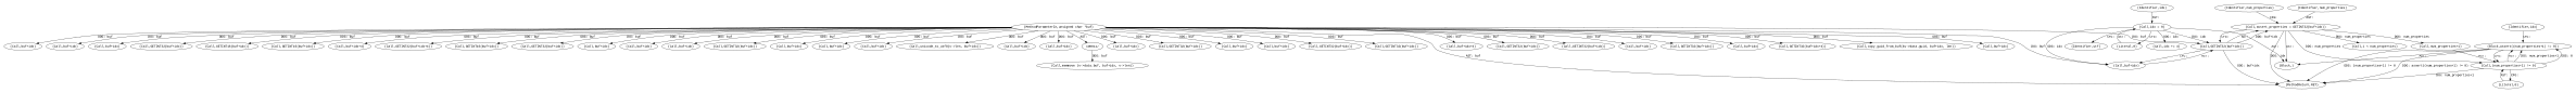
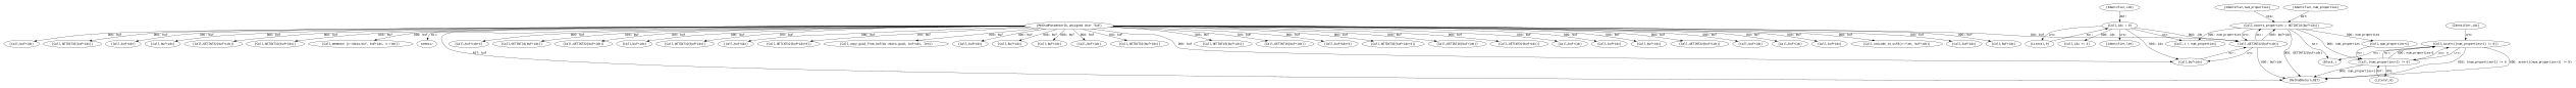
  digraph {
    fontname="Liberation Mono"
    node [fontname="Liberation Mono"]
    edge [fontname="Liberation Mono"]
-   n1 [label="(Block,assert((num_properties+1) != 0))"]
+   n1 [label="(Call,assert((num_properties+1) != 0))"]
    n2 [label="(Call,(num_properties+1) != 0)"]
    n3 [label="(MethodReturn,RET)"]
    n4 [label="(Block,)"]
    n5 [label="(Literal,0)"]
    n6 [label="(Call,assert_properties = GETINT32(buf+idx))"]
    n7 [label="(Call,GETINT32(buf+idx))"]
    n8 [label="(Call,i < num_properties)"]
    n9 [label="(Call,num_properties+1)"]
    n10 [label="(Call,buf+idx)"]
    n11 [label="(MethodParameterIn,unsigned char *buf)"]
    n12 [label="(Call,buf+idx+4)"]
    n13 [label="(Call,GETINT32(buf+idx))"]
    n14 [label="(Call,GETINT32(buf+idx))"]
    n15 [label="(Call,buf+idx)"]
    n16 [label="(Call,GETINT32(buf+idx))"]
    n17 [label="(Call,buf+idx)"]
    n18 [label="(Call,GETINT32(buf+idx+4))"]
    n19 [label="(Call,copy_guid_from_buf(&v->data.guid, buf+idx, len))"]
    n20 [label="(Call,buf+idx)"]
    n21 [label="(Call,buf+idx)"]
    n22 [label="(Call,buf+idx)"]
    n23 [label="(Call,buf+idx)"]
    n24 [label="(Call,GETINT32(buf+idx))"]
    n25 [label="(Call,GETINT16(buf+idx))"]
    n26 [label="(Call,GETINT16(buf+idx))"]
    n27 [label="(Call,buf+idx+4)"]
    n28 [label="(Call,GETINT32(buf+idx+4))"]
    n29 [label="(Call,GETINT16(buf+idx))"]
    n30 [label="(Call,GETINT32(buf+idx))"]
    n31 [label="(Call,buf+idx)"]
    n32 [label="(Call,buf+idx)"]
    n33 [label="(Call,buf+idx)"]
    n34 [label="(Call,GETINT32(buf+idx))"]
    n35 [label="(Call,buf+idx)"]
    n36 [label="(Call,buf+idx)"]
    n37 [label="(Call,buf+idx)"]
    n38 [label="(Call,unicode_to_utf8(v->len, buf+idx))"]
    n39 [label="(Call,buf+idx)"]
    n40 [label="(Call,buf+idx)"]
    n41 [label="(Call,buf+idx)"]
    n42 [label="(Call,GETINT32(buf+idx))"]
    n43 [label="(Call,buf+idx)"]
    n44 [label="(Call,buf+idx)"]
    n45 [label="(Call,GETINT32(buf+idx))"]
    n46 [label="(Call,GETINT32(buf+idx))"]
    n47 [label="(Call,memmove (v->data.buf, buf+idx, v->len))"]
    1000117
    n49 [label="(Call,idx = 0)"]
    n50 [label="(Literal,0)"]
    n51 [label="(Call,idx += 4)"]
-   n52 [label="(Identifier,utf)"]
+   n52 [label="(Identifier,len)"]
    n53 [label="(Identifier,num_properties)"]
    n54 [label="(Identifier,num_properties)"]
    n55 [label="(Identifier,idx)"]
    n56 [label="(Identifier,idx)"]
    n1 -> n2 [label="CFG: "]
    n1 -> n3 [label="DDG: (num_properties+1) != 0"]
    n1 -> n3 [label="DDG: assert((num_properties+1) != 0)"]
    n1 -> n4 [label="AST: "]
    n2 -> n1 [label="AST: "]
    n2 -> n1 [label="DDG: num_properties+1"]
    n2 -> n1 [label="DDG: 0"]
    n2 -> n3 [label="DDG: num_properties+1"]
    n2 -> n5 [label="CFG: "]
    n5 -> n2 [label="AST: "]
    n6 -> n2 [label="DDG: num_properties"]
-   n6 -> n3 [label="DDG: idx"]
+   n6 -> n3 [label="DDG: GETINT32(buf+idx)"]
    n6 -> n4 [label="AST: "]
    n6 -> n7 [label="CFG: "]
    n6 -> n8 [label="DDG: num_properties"]
    n6 -> n9 [label="DDG: num_properties"]
    n7 -> n3 [label="DDG: buf+idx"]
    n7 -> n6 [label="AST: "]
    n7 -> n6 [label="DDG: buf+idx"]
    n7 -> n10 [label="CFG: "]
    n9 -> n2 [label="AST: "]
    n10 -> n7 [label="AST: "]
    n11 -> n3 [label="AST: buf"]
    n11 -> n7 [label="DDG: buf"]
    n11 -> n10 [label="DDG: buf"]
    n11 -> n12 [label="DDG: buf"]
    n11 -> n13 [label="DDG: buf"]
    n11 -> n14 [label="DDG: buf"]
    n11 -> n15 [label="DDG: buf"]
    n11 -> n16 [label="DDG: buf"]
    n11 -> n17 [label="DDG: buf"]
    n11 -> n18 [label="DDG: buf"]
    n11 -> n19 [label="DDG: buf"]
    n11 -> n20 [label="DDG: buf"]
    n11 -> n21 [label="DDG: buf"]
    n11 -> n22 [label="DDG: buf"]
    n11 -> n23 [label="DDG: buf"]
    n11 -> n24 [label="DDG: buf"]
    n11 -> n25 [label="DDG: buf"]
    n11 -> n26 [label="DDG: buf"]
    n11 -> n27 [label="DDG: buf"]
    n11 -> n28 [label="DDG: buf"]
    n11 -> n29 [label="DDG: buf"]
    n11 -> n30 [label="DDG: buf"]
    n11 -> n31 [label="DDG: buf"]
    n11 -> n32 [label="DDG: buf"]
    n11 -> n33 [label="DDG: buf"]
    n11 -> n34 [label="DDG: buf"]
    n11 -> n35 [label="DDG: buf"]
    n11 -> n36 [label="DDG: buf"]
    n11 -> n37 [label="DDG: buf"]
    n11 -> n38 [label="DDG: buf"]
    n11 -> n39 [label="DDG: buf"]
    n11 -> n40 [label="DDG: buf"]
    n11 -> n41 [label="DDG: buf"]
    n11 -> n42 [label="DDG: buf"]
    n11 -> n43 [label="DDG: buf"]
    n11 -> n44 [label="DDG: buf"]
    n11 -> n45 [label="DDG: buf"]
    n11 -> n46 [label="DDG: buf"]
-   1000117 -> n47 [label="DDG: buf"]
+   n11 -> n47 [label="DDG: buf"]
    n11 -> 1000117 [label="AST: "]
-   n49 -> n4 [label="AST: "]
+   n49 -> n8 [label="AST: "]
    n49 -> n7 [label="DDG: idx"]
    n49 -> n10 [label="DDG: idx"]
    n49 -> n50 [label="CFG: "]
    n49 -> n51 [label="DDG: idx"]
    n49 -> n52 [label="CFG: "]
    n50 -> n49 [label="AST: "]
    n53 -> n6 [label="AST: "]
    n54 -> n6 [label="CFG: "]
    n55 -> n49 [label="AST: "]
    n56 -> n1 [label="CFG: "]
  }
